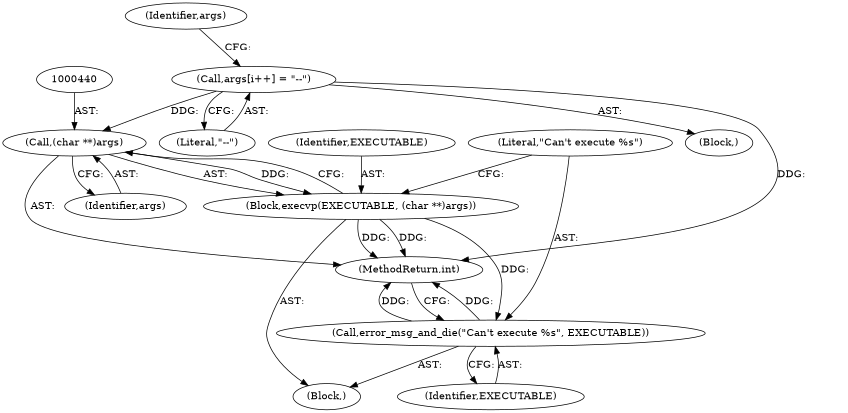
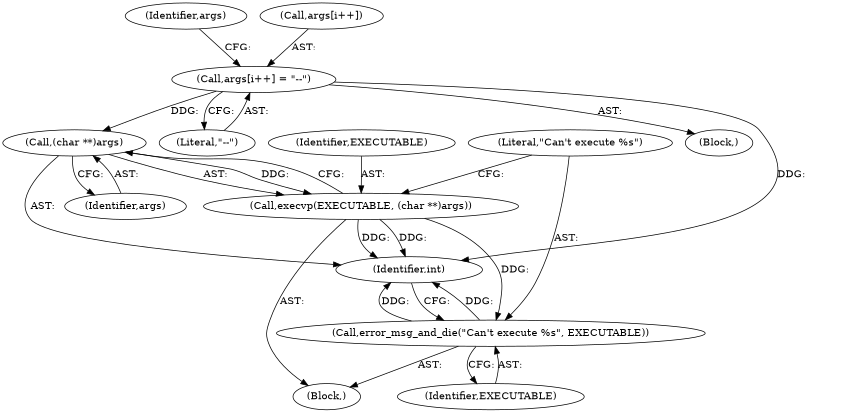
  digraph {
    n1 [label="(Call,args[i++] = \"--\")"]
    n2 [label="(Call,(char **)args)"]
-   n3 [label="(MethodReturn,int)"]
+   n3 [label="(Identifier,int)"]
    n4 [label="(Literal,\"--\")"]
    n5 [label="(Block,)"]
-   n6 [label="(Block,execvp(EXECUTABLE, (char **)args))"]
+   n6 [label="(Call,execvp(EXECUTABLE, (char **)args))"]
    n7 [label="(Identifier,args)"]
    n8 [label="(Call,error_msg_and_die(\"Can't execute %s\", EXECUTABLE))"]
    n9 [label="(Block,)"]
    n10 [label="(Identifier,EXECUTABLE)"]
    n11 [label="(Identifier,args)"]
    n12 [label="(Identifier,EXECUTABLE)"]
    n13 [label="(Literal,\"Can't execute %s\")"]
-   1000440
+   n14 [label="(Call,args[i++])"]
    n1 -> n2 [label="DDG: "]
    n1 -> n3 [label="DDG: "]
    n1 -> n4 [label="CFG: "]
    n1 -> n5 [label="AST: "]
    n2 -> n3 [label="AST: "]
    n2 -> n6 [label="AST: "]
    n2 -> n6 [label="DDG: "]
    n2 -> n7 [label="CFG: "]
    n3 -> n8 [label="CFG: "]
    n4 -> n1 [label="AST: "]
    n6 -> n2 [label="CFG: "]
    n6 -> n3 [label="DDG: "]
    n6 -> n3 [label="DDG: "]
    n6 -> n8 [label="DDG: "]
    n6 -> n9 [label="AST: "]
    n7 -> n2 [label="AST: "]
    n8 -> n3 [label="DDG: "]
    n8 -> n3 [label="DDG: "]
    n8 -> n9 [label="AST: "]
    n8 -> n10 [label="CFG: "]
    n10 -> n8 [label="AST: "]
    n11 -> n1 [label="CFG: "]
    n12 -> n6 [label="AST: "]
    n13 -> n6 [label="CFG: "]
    n13 -> n8 [label="AST: "]
-   1000440 -> n2 [label="AST: "]
+   n14 -> n1 [label="AST: "]
  }
